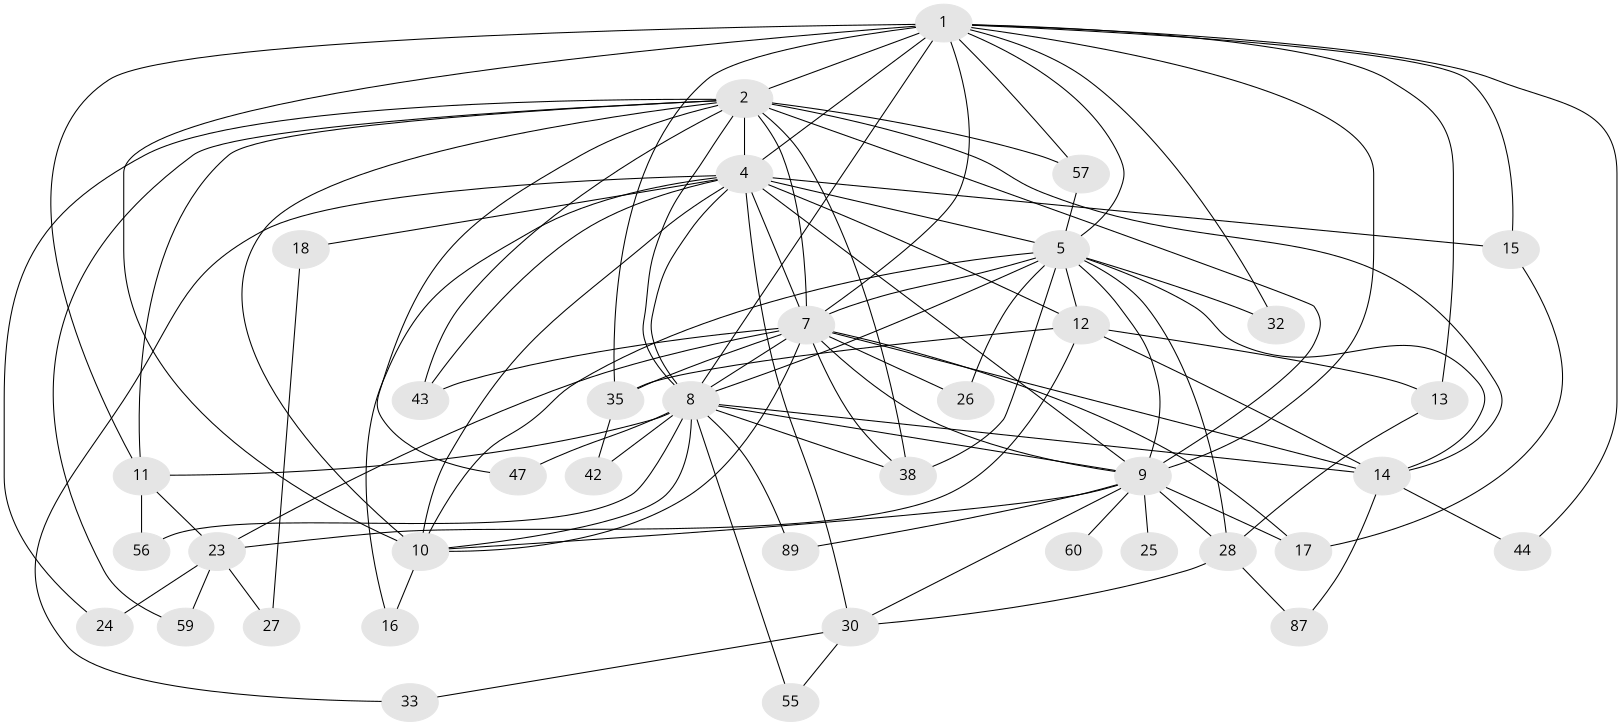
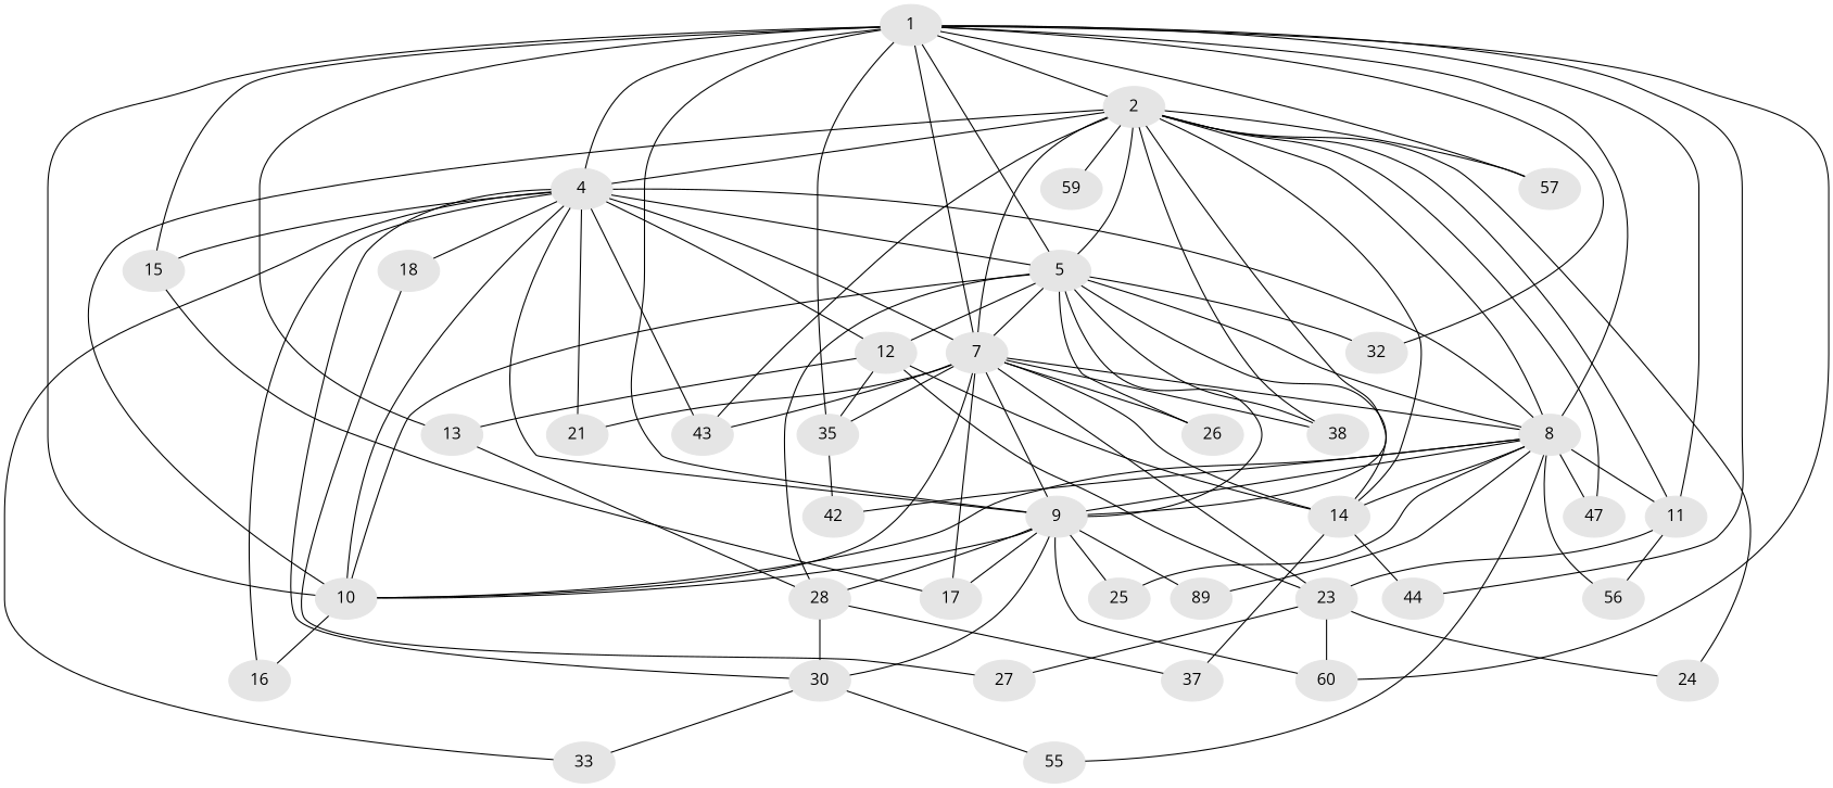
  graph {
    fontname="Open Sans"
    node [color=gray90 fontname="Open Sans" style=filled]
    edge [fontname="Open Sans"]
    1 [super="+3"]
    2 [super="+39"]
    4 [super="+6"]
    5 [super="+45"]
    7 [super="+20"]
    8 [super="+49"]
    9 [super="+52"]
    10 [super="+54"]
    11 [super="+50"]
    13 [super="+34"]
    15
    32
    35 [super="+48"]
    44
    57
    60
    14 [super="+41"]
    24
    38
    43 [super="+53"]
    47
    59
    12 [super="+19"]
    16
    18
+   21
    30 [super="+51"]
    33
    26
    28
    17 [super="+22"]
    23 [super="+31"]
    25
    n34 [label=89]
    42
    55
    56
-   37 [label=87]
+   37
    27
    1 -- 2 [weight=2]
    1 -- 4 [weight=4]
    1 -- 5 [weight=2]
    1 -- 7 [weight=3]
    1 -- 8 [weight=2]
    1 -- 9 [weight=2]
    1 -- 10 [weight=3]
    1 -- 11
    1 -- 13
    1 -- 15
    1 -- 32
    1 -- 35
    1 -- 44
    1 -- 57
+   1 -- 60
    2 -- 4 [weight=2]
-   57 -- 5
+   2 -- 5
    2 -- 7
    2 -- 8
    2 -- 9
    2 -- 10
    2 -- 11
    2 -- 57
    2 -- 14
    2 -- 24
    2 -- 38
    2 -- 43
    2 -- 47
    2 -- 59
    4 -- 5 [weight=2]
    4 -- 7 [weight=2]
    4 -- 8 [weight=2]
    4 -- 9 [weight=2]
    4 -- 10 [weight=2]
    4 -- 15
    4 -- 43
    4 -- 12
    4 -- 16
    4 -- 18
+   4 -- 21
    4 -- 30
    4 -- 33
    5 -- 7
    5 -- 8 [weight=2]
    5 -- 9
    5 -- 10
    5 -- 32
    5 -- 14
    5 -- 38
    5 -- 12
    5 -- 26
    5 -- 28
    7 -- 8
    7 -- 9 [weight=2]
    7 -- 10
    7 -- 35
    7 -- 14
    7 -- 38
    7 -- 43
+   7 -- 21
    7 -- 26
    7 -- 17
    7 -- 23
    8 -- 9
    8 -- 10
    8 -- 11
    8 -- 14
    8 -- 47
-   8 -- 38
+   8 -- 25
    8 -- n34
    8 -- 42
    8 -- 55
    8 -- 56
    9 -- 10
    9 -- 60
    9 -- 30
    9 -- 28
    9 -- 17
    9 -- 25
    9 -- n34
    10 -- 16
    11 -- 23
    11 -- 56
    13 -- 28
    15 -- 17
    35 -- 42
    14 -- 44
    14 -- 37
    12 -- 13
    12 -- 35
    12 -- 14
    12 -- 23
    18 -- 27
    30 -- 33
    30 -- 55
    28 -- 30
    28 -- 37
    23 -- 24
-   23 -- 59
+   23 -- 60
    23 -- 27
  }
